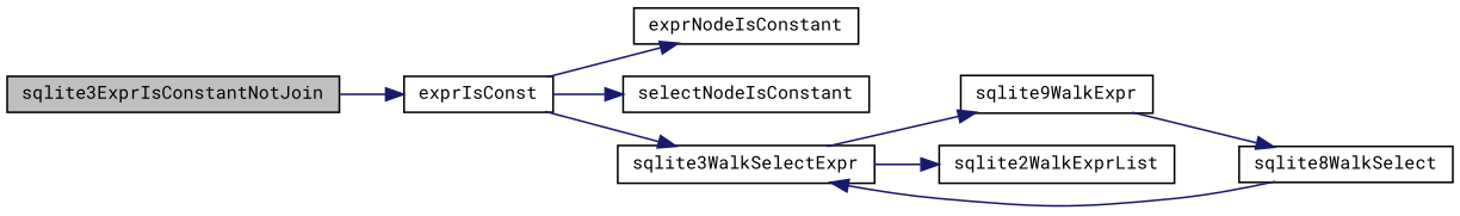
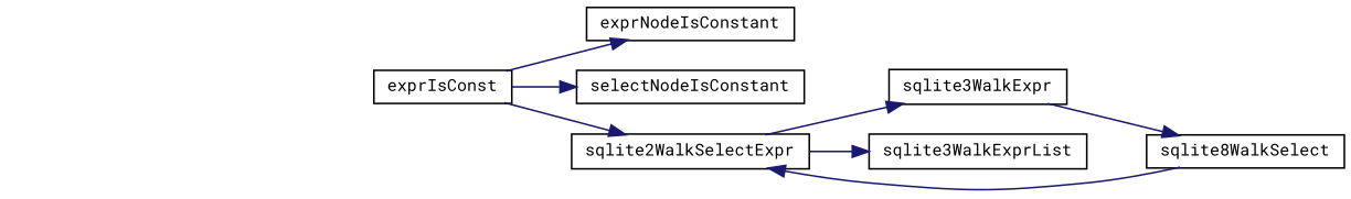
  digraph {
    fontname="Roboto Mono"
    rankdir=LR
    node [color=black fillcolor=white fontname="Roboto Mono" fontsize=10 shape=record style=filled]
    edge [color=midnightblue fontname="Roboto Mono" fontsize=10 labelfontname=FreeSans labelfontsize=10 style=solid]
-   n1 [fillcolor=grey75 fontcolor=black height=0.2 label=sqlite3ExprIsConstantNotJoin width=0.4]
    n2 [height=0.2 label=exprIsConst width=0.4]
    n3 [height=0.2 label=exprNodeIsConstant width=0.4]
    n4 [height=0.2 label=selectNodeIsConstant width=0.4]
-   n5 [height=0.2 label=sqlite3WalkSelectExpr width=0.4]
-   n6 [height=0.2 label=sqlite9WalkExpr width=0.4]
+   n5 [height=0.2 label=sqlite2WalkSelectExpr width=0.4]
+   n6 [height=0.2 label=sqlite3WalkExpr width=0.4]
    n7 [height=0.2 label=sqlite8WalkSelect width=0.4]
-   n8 [height=0.2 label=sqlite2WalkExprList width=0.4]
-   n1 -> n2
+   n8 [height=0.2 label=sqlite3WalkExprList width=0.4]
    n2 -> n3
    n2 -> n4
    n2 -> n5
    n5 -> n6
    n5 -> n8
    n6 -> n7
    n7 -> n5
  }
